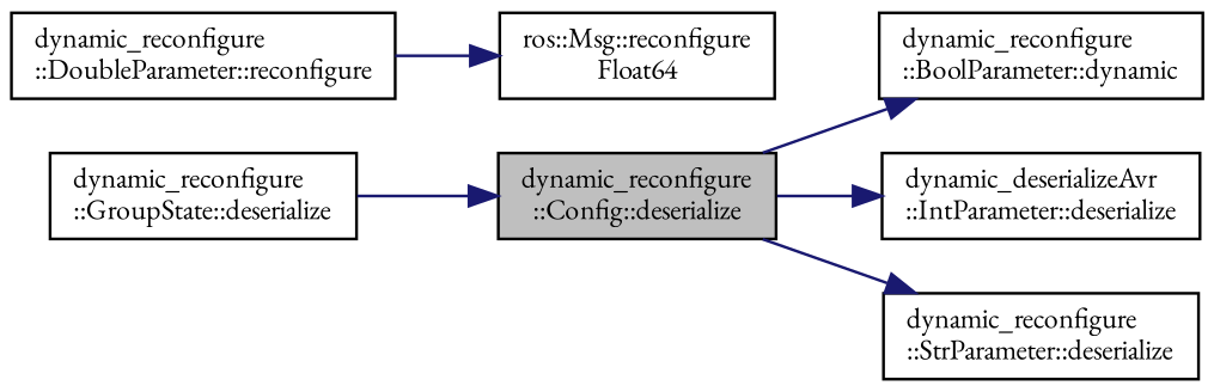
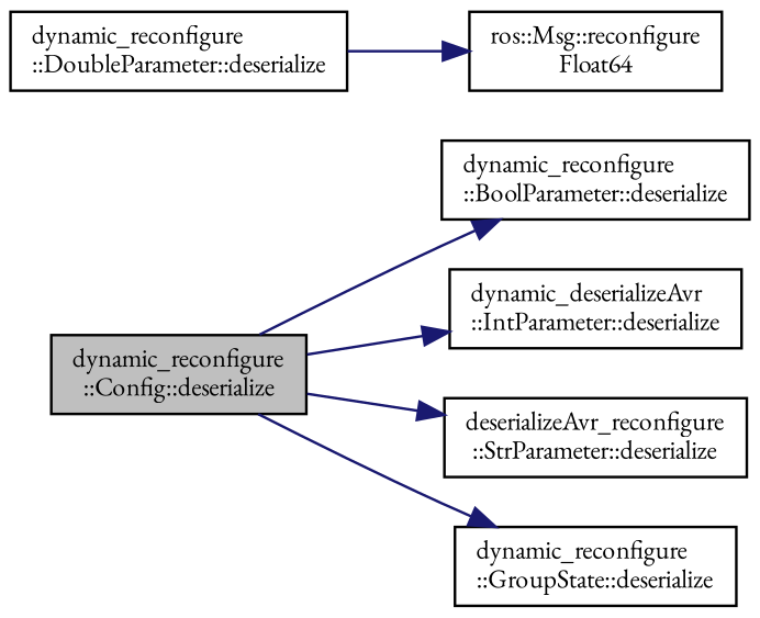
  digraph {
    fontname="EB Garamond"
    rankdir=LR
    node [color=black fillcolor=white fontname="EB Garamond" fontsize=10 shape=record style=filled]
    edge [color=midnightblue fontname="EB Garamond" fontsize=10 labelfontname=Helvetica labelfontsize=10 style=solid]
    n1 [fillcolor=grey75 fontcolor=black height=0.2 label="dynamic_reconfigure\l::Config::deserialize" width=0.4]
-   n2 [height=0.2 label="dynamic_reconfigure\l::BoolParameter::dynamic" width=0.4]
+   n2 [height=0.2 label="dynamic_reconfigure\l::BoolParameter::deserialize" width=0.4]
    n3 [height=0.2 label="dynamic_deserializeAvr\l::IntParameter::deserialize" width=0.4]
-   n4 [height=0.2 label="dynamic_reconfigure\l::StrParameter::deserialize" width=0.4]
+   n4 [height=0.2 label="deserializeAvr_reconfigure\l::StrParameter::deserialize" width=0.4]
    n5 [height=0.2 label="dynamic_reconfigure\l::GroupState::deserialize" width=0.4]
-   n6 [height=0.2 label="dynamic_reconfigure\l::DoubleParameter::reconfigure" width=0.4]
+   n6 [height=0.2 label="dynamic_reconfigure\l::DoubleParameter::deserialize" width=0.4]
    n7 [height=0.2 label="ros::Msg::reconfigure\lFloat64" width=0.4]
    n1 -> n2
    n1 -> n3
    n1 -> n4
-   n5 -> n1
+   n1 -> n5
    n6 -> n7
  }
